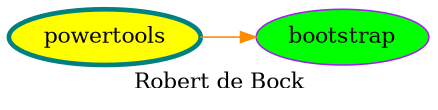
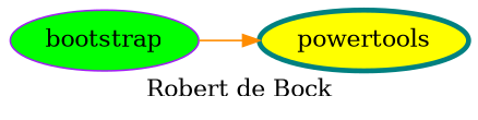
  digraph {
    label="Robert de Bock"
    rankdir=LR
    node [style=filled]
    bootstrap [fillcolor=green color=purple]
    powertools [fillcolor=yellow penwidth=3 color=teal]
-   powertools -> bootstrap [color=darkorange]
+   bootstrap -> powertools [color=darkorange]
  }
